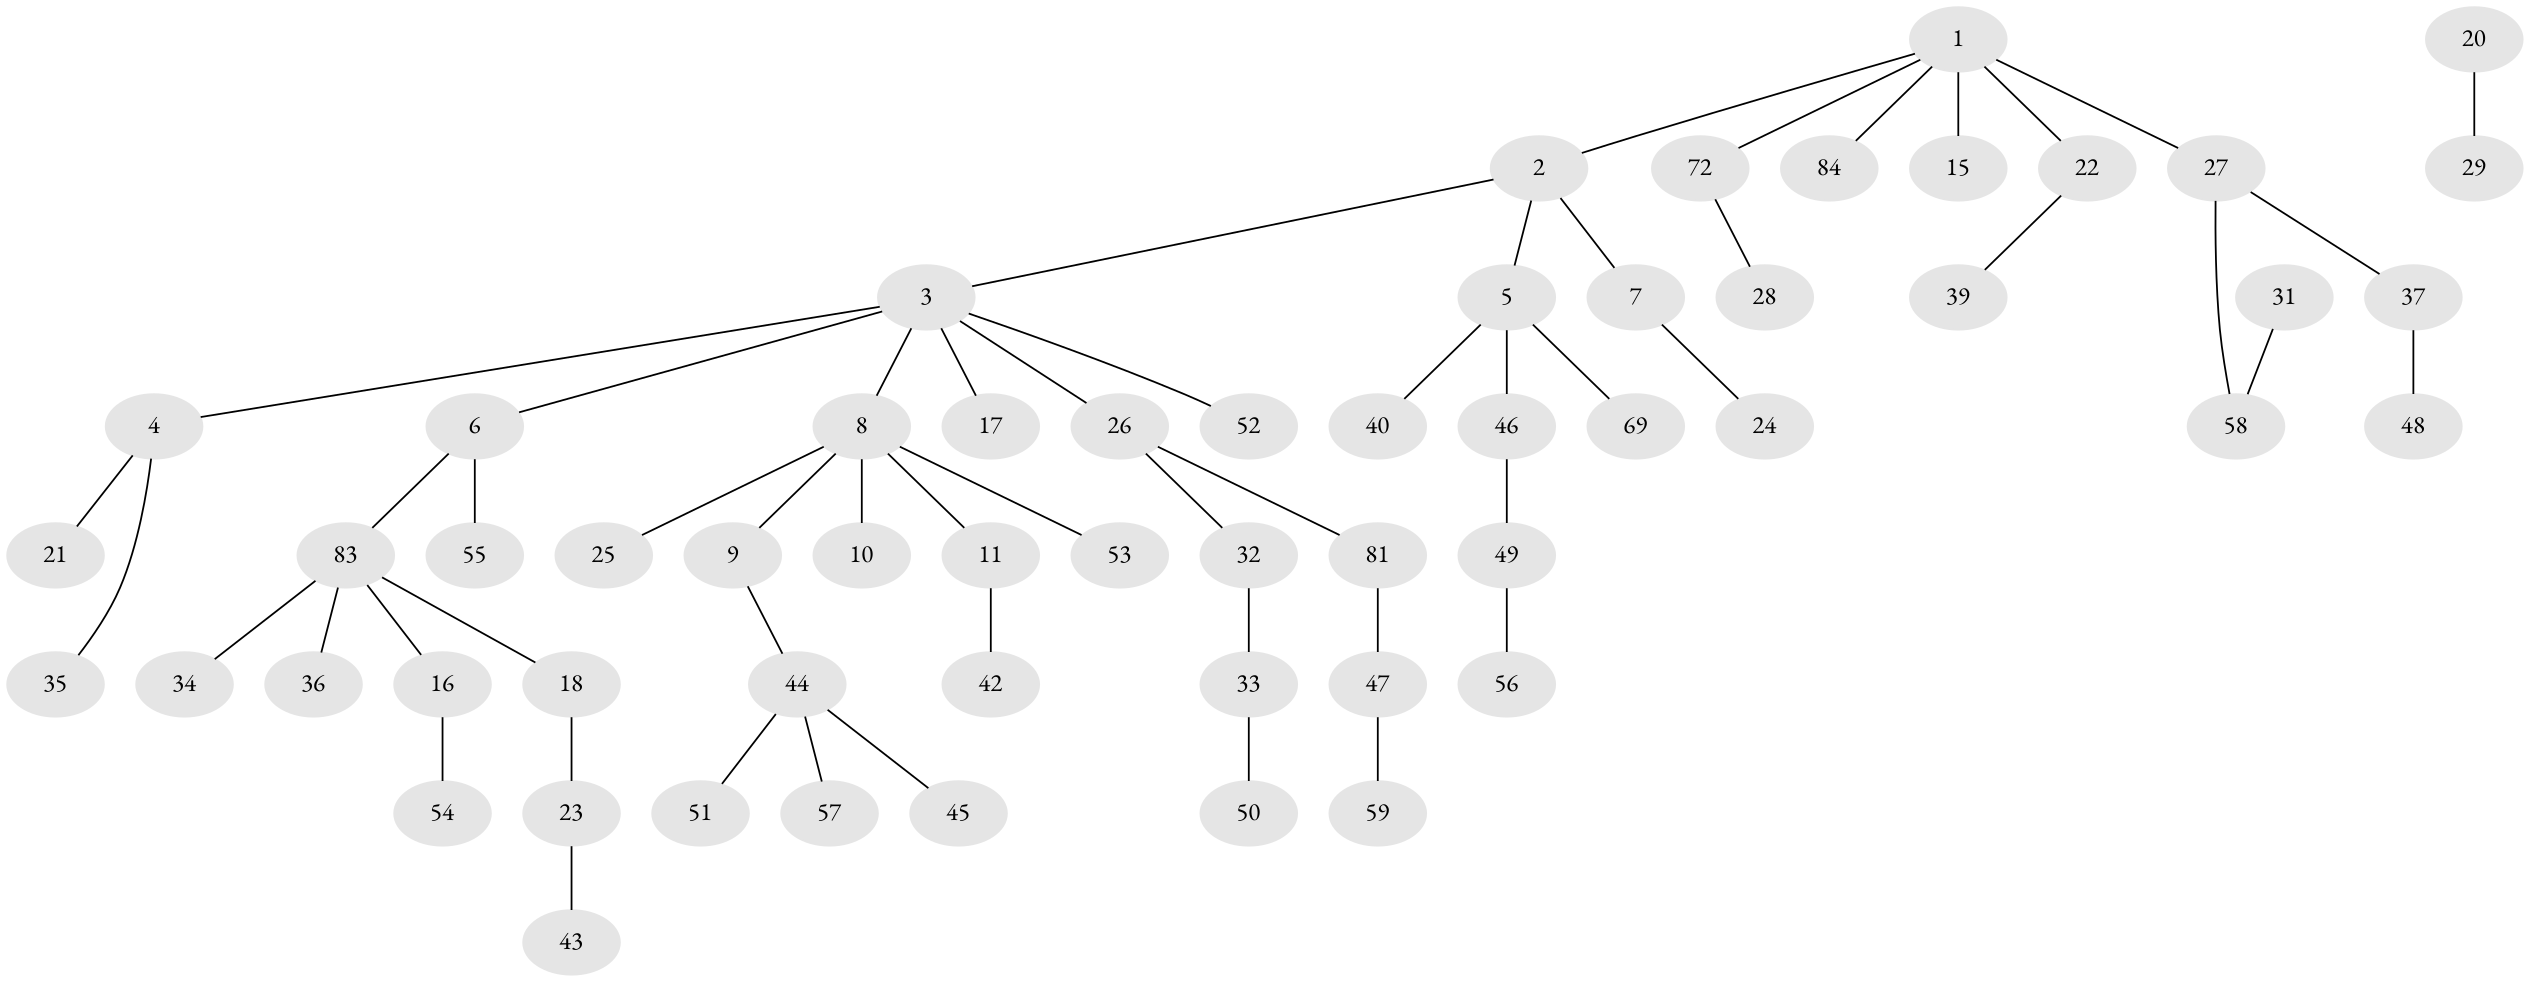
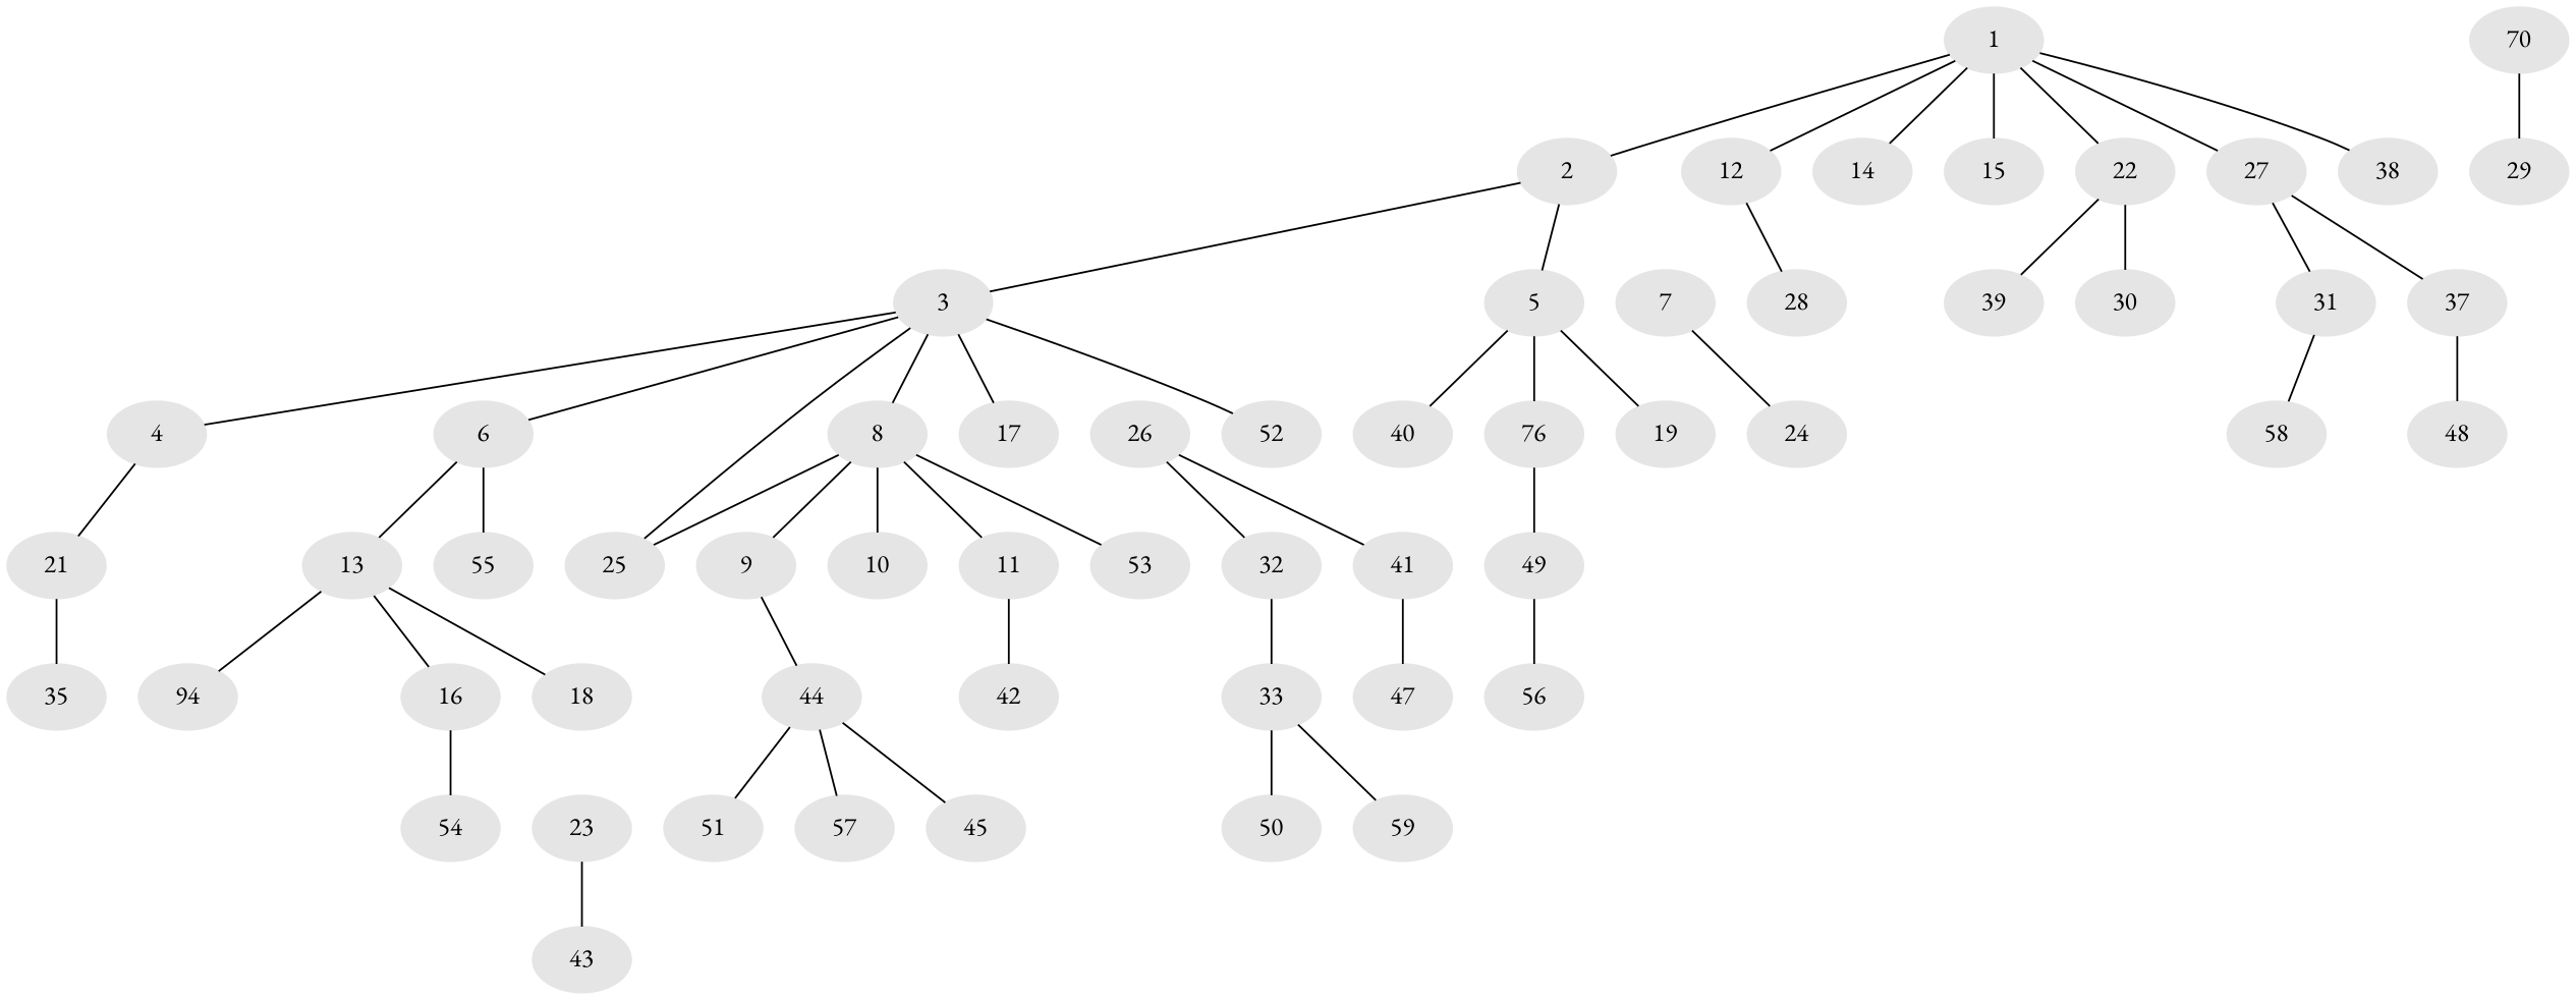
  graph {
    fontname="EB Garamond"
    node [color=gray90 fontname="EB Garamond" style=filled]
    edge [fontname="EB Garamond"]
    1
    2
-   12 [label=72]
-   14 [label=84]
+   12
+   14
    15
    22
    27
+   38
    3
    5
    7
    28
+   30
    39
    31
    37
    4
    6
    8
    17
    26
    52
-   19 [label=69]
+   19
    40
-   46
+   46 [label=76]
    24
    21
    35
-   13 [label=83]
+   13
    55
    9
    10
    11
    25
    53
    32
-   41 [label=81]
+   41
    49
    16
    18
-   34
-   36
+   34 [label=94]
    44
    42
    45
    51
    57
    54
    23
-   20
+   20 [label=70]
    29
    43
    33
    47
    58
    48
    50
    59
    56
    1 -- 2
    1 -- 12
    1 -- 14
    1 -- 15
    1 -- 22
    1 -- 27
+   1 -- 38
    2 -- 3
    2 -- 5
-   2 -- 7
    12 -- 28
+   22 -- 30
    22 -- 39
-   27 -- 58
+   27 -- 31
    27 -- 37
    3 -- 4
    3 -- 6
    3 -- 8
    3 -- 17
-   3 -- 26
+   3 -- 25
    3 -- 52
    5 -- 19
    5 -- 40
    5 -- 46
    7 -- 24
    31 -- 58
    37 -- 48
    4 -- 21
-   4 -- 35
+   21 -- 35
    6 -- 13
    6 -- 55
    8 -- 9
    8 -- 10
    8 -- 11
    8 -- 25
    8 -- 53
    26 -- 32
    26 -- 41
    46 -- 49
    13 -- 16
    13 -- 18
    13 -- 34
-   13 -- 36
    9 -- 44
    11 -- 42
    32 -- 33
    41 -- 47
    49 -- 56
    16 -- 54
-   18 -- 23
    44 -- 45
    44 -- 51
    44 -- 57
    23 -- 43
    20 -- 29
    33 -- 50
-   47 -- 59
+   33 -- 59
  }
